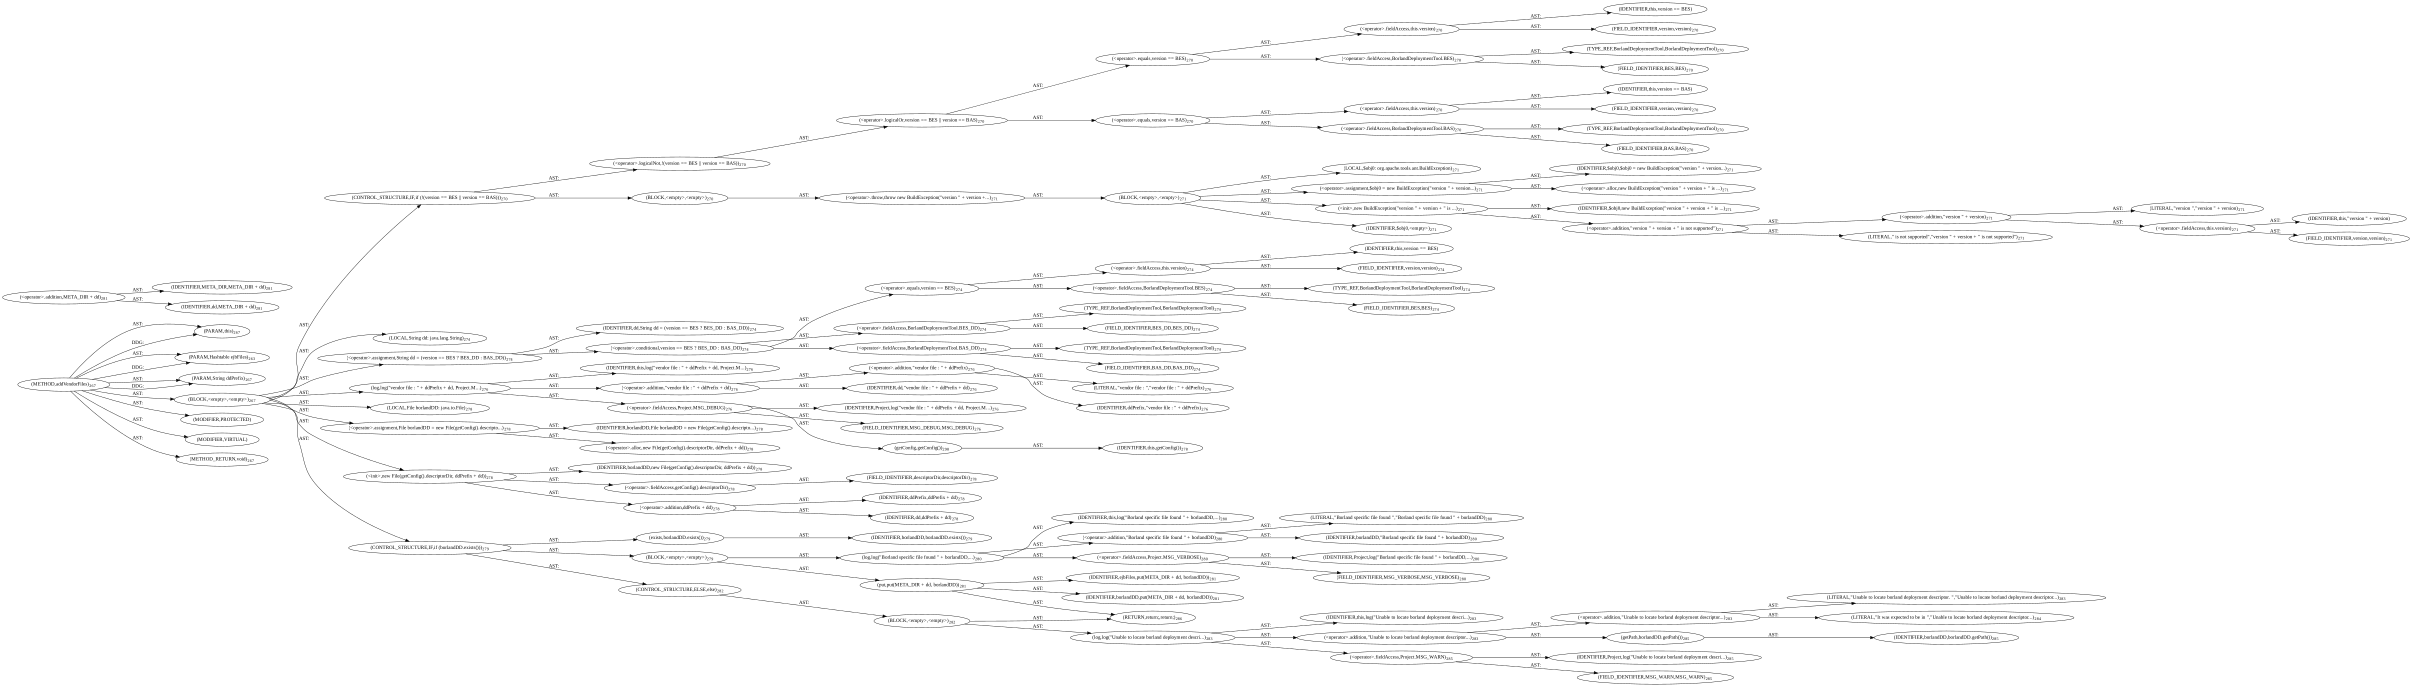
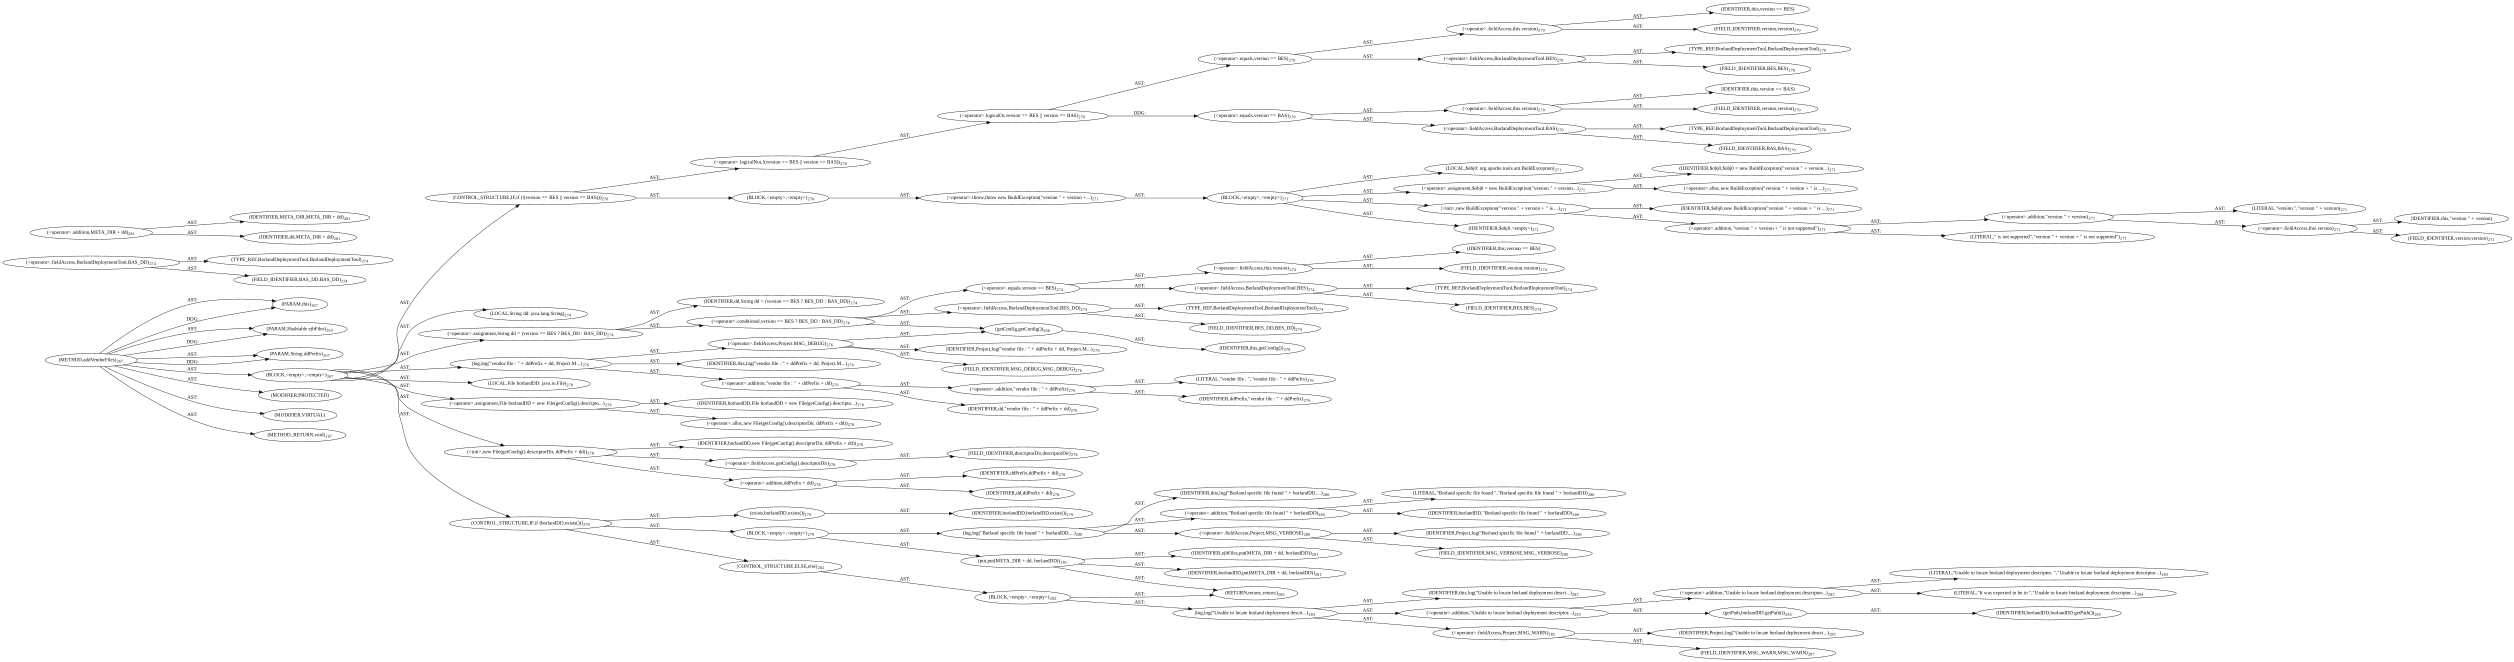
  digraph {
    fontname="Liberation Serif"
    rankdir=LR
    node [fontname="Liberation Serif"]
    edge [fontname="Liberation Serif"]
    n1 [label=<(METHOD,addVendorFiles)<SUB>267</SUB>>]
    n2 [label=<(PARAM,this)<SUB>267</SUB>>]
    n3 [label=<(PARAM,Hashtable ejbFiles)<SUB>263</SUB>>]
    n4 [label=<(PARAM,String ddPrefix)<SUB>267</SUB>>]
    n5 [label=<(BLOCK,&lt;empty&gt;,&lt;empty&gt;)<SUB>267</SUB>>]
    n6 [label=<(MODIFIER,PROTECTED)>]
    n7 [label=<(MODIFIER,VIRTUAL)>]
    n8 [label=<(METHOD_RETURN,void)<SUB>267</SUB>>]
    n9 [label=<(CONTROL_STRUCTURE,IF,if (!(version == BES || version == BAS)))<SUB>270</SUB>>]
    n10 [label=<(LOCAL,String dd: java.lang.String)<SUB>274</SUB>>]
    n11 [label=<(&lt;operator&gt;.assignment,String dd = (version == BES ? BES_DD : BAS_DD))<SUB>274</SUB>>]
    n12 [label=<(log,log(&quot;vendor file : &quot; + ddPrefix + dd, Project.M...)<SUB>276</SUB>>]
    n13 [label=<(LOCAL,File borlandDD: java.io.File)<SUB>278</SUB>>]
    n14 [label=<(&lt;operator&gt;.assignment,File borlandDD = new File(getConfig().descripto...)<SUB>278</SUB>>]
    n15 [label=<(&lt;init&gt;,new File(getConfig().descriptorDir, ddPrefix + dd))<SUB>278</SUB>>]
    n16 [label=<(CONTROL_STRUCTURE,IF,if (borlandDD.exists()))<SUB>279</SUB>>]
    n17 [label=<(&lt;operator&gt;.logicalNot,!(version == BES || version == BAS))<SUB>270</SUB>>]
    n18 [label=<(BLOCK,&lt;empty&gt;,&lt;empty&gt;)<SUB>270</SUB>>]
    n19 [label=<(IDENTIFIER,dd,String dd = (version == BES ? BES_DD : BAS_DD))<SUB>274</SUB>>]
    n20 [label=<(&lt;operator&gt;.conditional,version == BES ? BES_DD : BAS_DD)<SUB>274</SUB>>]
    n21 [label=<(IDENTIFIER,this,log(&quot;vendor file : &quot; + ddPrefix + dd, Project.M...)<SUB>276</SUB>>]
    n22 [label=<(&lt;operator&gt;.addition,&quot;vendor file : &quot; + ddPrefix + dd)<SUB>276</SUB>>]
    n23 [label=<(&lt;operator&gt;.fieldAccess,Project.MSG_DEBUG)<SUB>276</SUB>>]
    n24 [label=<(IDENTIFIER,borlandDD,File borlandDD = new File(getConfig().descripto...)<SUB>278</SUB>>]
    n25 [label=<(&lt;operator&gt;.alloc,new File(getConfig().descriptorDir, ddPrefix + dd))<SUB>278</SUB>>]
    n26 [label=<(IDENTIFIER,borlandDD,new File(getConfig().descriptorDir, ddPrefix + dd))<SUB>278</SUB>>]
    n27 [label=<(&lt;operator&gt;.fieldAccess,getConfig().descriptorDir)<SUB>278</SUB>>]
    n28 [label=<(&lt;operator&gt;.addition,ddPrefix + dd)<SUB>278</SUB>>]
    n29 [label=<(exists,borlandDD.exists())<SUB>279</SUB>>]
    n30 [label=<(BLOCK,&lt;empty&gt;,&lt;empty&gt;)<SUB>279</SUB>>]
    n31 [label=<(CONTROL_STRUCTURE,ELSE,else)<SUB>282</SUB>>]
    n32 [label=<(&lt;operator&gt;.logicalOr,version == BES || version == BAS)<SUB>270</SUB>>]
    n33 [label=<(&lt;operator&gt;.throw,throw new BuildException(&quot;version &quot; + version +...)<SUB>271</SUB>>]
    n34 [label=<(&lt;operator&gt;.equals,version == BES)<SUB>270</SUB>>]
    n35 [label=<(&lt;operator&gt;.equals,version == BAS)<SUB>270</SUB>>]
    n36 [label=<(&lt;operator&gt;.fieldAccess,this.version)<SUB>270</SUB>>]
    n37 [label=<(&lt;operator&gt;.fieldAccess,BorlandDeploymentTool.BES)<SUB>270</SUB>>]
    n38 [label=<(&lt;operator&gt;.fieldAccess,this.version)<SUB>270</SUB>>]
    n39 [label=<(&lt;operator&gt;.fieldAccess,BorlandDeploymentTool.BAS)<SUB>270</SUB>>]
    n40 [label=<(IDENTIFIER,this,version == BES)>]
    n41 [label=<(FIELD_IDENTIFIER,version,version)<SUB>270</SUB>>]
    n42 [label=<(TYPE_REF,BorlandDeploymentTool,BorlandDeploymentTool)<SUB>270</SUB>>]
    n43 [label=<(FIELD_IDENTIFIER,BES,BES)<SUB>270</SUB>>]
    n44 [label=<(IDENTIFIER,this,version == BAS)>]
    n45 [label=<(FIELD_IDENTIFIER,version,version)<SUB>270</SUB>>]
    n46 [label=<(TYPE_REF,BorlandDeploymentTool,BorlandDeploymentTool)<SUB>270</SUB>>]
    n47 [label=<(FIELD_IDENTIFIER,BAS,BAS)<SUB>270</SUB>>]
    n48 [label=<(BLOCK,&lt;empty&gt;,&lt;empty&gt;)<SUB>271</SUB>>]
    n49 [label=<(LOCAL,$obj0: org.apache.tools.ant.BuildException)<SUB>271</SUB>>]
    n50 [label=<(&lt;operator&gt;.assignment,$obj0 = new BuildException(&quot;version &quot; + version...)<SUB>271</SUB>>]
    n51 [label=<(&lt;init&gt;,new BuildException(&quot;version &quot; + version + &quot; is ...)<SUB>271</SUB>>]
    n52 [label=<(IDENTIFIER,$obj0,&lt;empty&gt;)<SUB>271</SUB>>]
    n53 [label=<(IDENTIFIER,$obj0,$obj0 = new BuildException(&quot;version &quot; + version...)<SUB>271</SUB>>]
    n54 [label=<(&lt;operator&gt;.alloc,new BuildException(&quot;version &quot; + version + &quot; is ...)<SUB>271</SUB>>]
    n55 [label=<(IDENTIFIER,$obj0,new BuildException(&quot;version &quot; + version + &quot; is ...)<SUB>271</SUB>>]
    n56 [label=<(&lt;operator&gt;.addition,&quot;version &quot; + version + &quot; is not supported&quot;)<SUB>271</SUB>>]
    n57 [label=<(&lt;operator&gt;.addition,&quot;version &quot; + version)<SUB>271</SUB>>]
    n58 [label=<(LITERAL,&quot; is not supported&quot;,&quot;version &quot; + version + &quot; is not supported&quot;)<SUB>271</SUB>>]
    n59 [label=<(LITERAL,&quot;version &quot;,&quot;version &quot; + version)<SUB>271</SUB>>]
    n60 [label=<(&lt;operator&gt;.fieldAccess,this.version)<SUB>271</SUB>>]
    n61 [label=<(IDENTIFIER,this,&quot;version &quot; + version)>]
    n62 [label=<(FIELD_IDENTIFIER,version,version)<SUB>271</SUB>>]
    n63 [label=<(&lt;operator&gt;.equals,version == BES)<SUB>274</SUB>>]
    n64 [label=<(&lt;operator&gt;.fieldAccess,BorlandDeploymentTool.BES_DD)<SUB>274</SUB>>]
    n65 [label=<(&lt;operator&gt;.fieldAccess,BorlandDeploymentTool.BAS_DD)<SUB>274</SUB>>]
    n66 [label=<(&lt;operator&gt;.fieldAccess,this.version)<SUB>274</SUB>>]
    n67 [label=<(&lt;operator&gt;.fieldAccess,BorlandDeploymentTool.BES)<SUB>274</SUB>>]
    n68 [label=<(TYPE_REF,BorlandDeploymentTool,BorlandDeploymentTool)<SUB>274</SUB>>]
    n69 [label=<(FIELD_IDENTIFIER,BES_DD,BES_DD)<SUB>274</SUB>>]
    n70 [label=<(TYPE_REF,BorlandDeploymentTool,BorlandDeploymentTool)<SUB>274</SUB>>]
    n71 [label=<(FIELD_IDENTIFIER,BAS_DD,BAS_DD)<SUB>274</SUB>>]
    n72 [label=<(IDENTIFIER,this,version == BES)>]
    n73 [label=<(FIELD_IDENTIFIER,version,version)<SUB>274</SUB>>]
    n74 [label=<(TYPE_REF,BorlandDeploymentTool,BorlandDeploymentTool)<SUB>274</SUB>>]
    n75 [label=<(FIELD_IDENTIFIER,BES,BES)<SUB>274</SUB>>]
    n76 [label=<(&lt;operator&gt;.addition,&quot;vendor file : &quot; + ddPrefix)<SUB>276</SUB>>]
    n77 [label=<(IDENTIFIER,dd,&quot;vendor file : &quot; + ddPrefix + dd)<SUB>276</SUB>>]
    n78 [label=<(IDENTIFIER,Project,log(&quot;vendor file : &quot; + ddPrefix + dd, Project.M...)<SUB>276</SUB>>]
    n79 [label=<(FIELD_IDENTIFIER,MSG_DEBUG,MSG_DEBUG)<SUB>276</SUB>>]
    n80 [label=<(getConfig,getConfig())<SUB>298</SUB>>]
    n81 [label=<(LITERAL,&quot;vendor file : &quot;,&quot;vendor file : &quot; + ddPrefix)<SUB>276</SUB>>]
    n82 [label=<(IDENTIFIER,ddPrefix,&quot;vendor file : &quot; + ddPrefix)<SUB>276</SUB>>]
    n83 [label=<(FIELD_IDENTIFIER,descriptorDir,descriptorDir)<SUB>278</SUB>>]
    n84 [label=<(IDENTIFIER,ddPrefix,ddPrefix + dd)<SUB>278</SUB>>]
    n85 [label=<(IDENTIFIER,dd,ddPrefix + dd)<SUB>278</SUB>>]
    n86 [label=<(IDENTIFIER,this,getConfig())<SUB>278</SUB>>]
    n87 [label=<(IDENTIFIER,borlandDD,borlandDD.exists())<SUB>279</SUB>>]
    n88 [label=<(log,log(&quot;Borland specific file found &quot; + borlandDD,...)<SUB>280</SUB>>]
    n89 [label=<(put,put(META_DIR + dd, borlandDD))<SUB>281</SUB>>]
    n90 [label=<(BLOCK,&lt;empty&gt;,&lt;empty&gt;)<SUB>282</SUB>>]
    n91 [label=<(IDENTIFIER,this,log(&quot;Borland specific file found &quot; + borlandDD,...)<SUB>280</SUB>>]
    n92 [label=<(&lt;operator&gt;.addition,&quot;Borland specific file found &quot; + borlandDD)<SUB>280</SUB>>]
    n93 [label=<(&lt;operator&gt;.fieldAccess,Project.MSG_VERBOSE)<SUB>280</SUB>>]
    n94 [label=<(IDENTIFIER,ejbFiles,put(META_DIR + dd, borlandDD))<SUB>281</SUB>>]
    n95 [label=<(IDENTIFIER,borlandDD,put(META_DIR + dd, borlandDD))<SUB>281</SUB>>]
    n96 [label=<(RETURN,return;,return;)<SUB>286</SUB>>]
    n97 [label=<(LITERAL,&quot;Borland specific file found &quot;,&quot;Borland specific file found &quot; + borlandDD)<SUB>280</SUB>>]
    n98 [label=<(IDENTIFIER,borlandDD,&quot;Borland specific file found &quot; + borlandDD)<SUB>280</SUB>>]
    n99 [label=<(IDENTIFIER,Project,log(&quot;Borland specific file found &quot; + borlandDD,...)<SUB>280</SUB>>]
    n100 [label=<(FIELD_IDENTIFIER,MSG_VERBOSE,MSG_VERBOSE)<SUB>280</SUB>>]
    n101 [label=<(&lt;operator&gt;.addition,META_DIR + dd)<SUB>281</SUB>>]
    n102 [label=<(IDENTIFIER,META_DIR,META_DIR + dd)<SUB>281</SUB>>]
    n103 [label=<(IDENTIFIER,dd,META_DIR + dd)<SUB>281</SUB>>]
    n104 [label=<(log,log(&quot;Unable to locate borland deployment descri...)<SUB>283</SUB>>]
    n105 [label=<(IDENTIFIER,this,log(&quot;Unable to locate borland deployment descri...)<SUB>283</SUB>>]
    n106 [label=<(&lt;operator&gt;.addition,&quot;Unable to locate borland deployment descriptor...)<SUB>283</SUB>>]
    n107 [label=<(&lt;operator&gt;.fieldAccess,Project.MSG_WARN)<SUB>285</SUB>>]
    n108 [label=<(&lt;operator&gt;.addition,&quot;Unable to locate borland deployment descriptor...)<SUB>283</SUB>>]
    n109 [label=<(getPath,borlandDD.getPath())<SUB>285</SUB>>]
    n110 [label=<(IDENTIFIER,Project,log(&quot;Unable to locate borland deployment descri...)<SUB>285</SUB>>]
-   n111 [label=<(FIELD_IDENTIFIER,MSG_WARN,MSG_WARN)<SUB>285</SUB>>]
+   n111 [label=<(FIELD_IDENTIFIER,MSG_WARN,MSG_WARN)<SUB>287</SUB>>]
    n112 [label=<(LITERAL,&quot;Unable to locate borland deployment descriptor. &quot;,&quot;Unable to locate borland deployment descriptor...)<SUB>283</SUB>>]
    n113 [label=<(LITERAL,&quot;It was expected to be in &quot;,&quot;Unable to locate borland deployment descriptor...)<SUB>284</SUB>>]
    n114 [label=<(IDENTIFIER,borlandDD,borlandDD.getPath())<SUB>285</SUB>>]
    n1 -> n2 [label="AST: "]
    n1 -> n2 [label="DDG: "]
    n1 -> n3 [label="AST: "]
    n1 -> n3 [label="DDG: "]
    n1 -> n4 [label="AST: "]
    n1 -> n4 [label="DDG: "]
    n1 -> n5 [label="AST: "]
    n1 -> n6 [label="AST: "]
    n1 -> n7 [label="AST: "]
    n1 -> n8 [label="AST: "]
    n5 -> n9 [label="AST: "]
    n5 -> n10 [label="AST: "]
    n5 -> n11 [label="AST: "]
    n5 -> n12 [label="AST: "]
    n5 -> n13 [label="AST: "]
    n5 -> n14 [label="AST: "]
    n5 -> n15 [label="AST: "]
    n5 -> n16 [label="AST: "]
    n9 -> n17 [label="AST: "]
    n9 -> n18 [label="AST: "]
    n11 -> n19 [label="AST: "]
    n11 -> n20 [label="AST: "]
    n12 -> n21 [label="AST: "]
    n12 -> n22 [label="AST: "]
    n12 -> n23 [label="AST: "]
    n14 -> n24 [label="AST: "]
    n14 -> n25 [label="AST: "]
    n15 -> n26 [label="AST: "]
    n15 -> n27 [label="AST: "]
    n15 -> n28 [label="AST: "]
    n16 -> n29 [label="AST: "]
    n16 -> n30 [label="AST: "]
    n16 -> n31 [label="AST: "]
    n17 -> n32 [label="AST: "]
    n18 -> n33 [label="AST: "]
    n20 -> n63 [label="AST: "]
    n20 -> n64 [label="AST: "]
-   n20 -> n65 [label="AST: "]
+   n20 -> n80 [label="AST: "]
    n22 -> n76 [label="AST: "]
    n22 -> n77 [label="AST: "]
    n23 -> n78 [label="AST: "]
    n23 -> n79 [label="AST: "]
    n23 -> n80 [label="AST: "]
    n27 -> n83 [label="AST: "]
    n28 -> n84 [label="AST: "]
    n28 -> n85 [label="AST: "]
    n29 -> n87 [label="AST: "]
    n30 -> n88 [label="AST: "]
    n30 -> n89 [label="AST: "]
    n31 -> n90 [label="AST: "]
    n32 -> n34 [label="AST: "]
-   n32 -> n35 [label="AST: "]
+   n32 -> n35 [label="DDG: "]
    n33 -> n48 [label="AST: "]
    n34 -> n36 [label="AST: "]
    n34 -> n37 [label="AST: "]
    n35 -> n38 [label="AST: "]
    n35 -> n39 [label="AST: "]
    n36 -> n40 [label="AST: "]
    n36 -> n41 [label="AST: "]
    n37 -> n42 [label="AST: "]
    n37 -> n43 [label="AST: "]
    n38 -> n44 [label="AST: "]
    n38 -> n45 [label="AST: "]
    n39 -> n46 [label="AST: "]
    n39 -> n47 [label="AST: "]
    n48 -> n49 [label="AST: "]
    n48 -> n50 [label="AST: "]
    n48 -> n51 [label="AST: "]
    n48 -> n52 [label="AST: "]
    n50 -> n53 [label="AST: "]
    n50 -> n54 [label="AST: "]
    n51 -> n55 [label="AST: "]
    n51 -> n56 [label="AST: "]
    n56 -> n57 [label="AST: "]
    n56 -> n58 [label="AST: "]
    n57 -> n59 [label="AST: "]
    n57 -> n60 [label="AST: "]
    n60 -> n61 [label="AST: "]
    n60 -> n62 [label="AST: "]
    n63 -> n66 [label="AST: "]
    n63 -> n67 [label="AST: "]
    n64 -> n68 [label="AST: "]
    n64 -> n69 [label="AST: "]
    n65 -> n70 [label="AST: "]
    n65 -> n71 [label="AST: "]
    n66 -> n72 [label="AST: "]
    n66 -> n73 [label="AST: "]
    n67 -> n74 [label="AST: "]
    n67 -> n75 [label="AST: "]
    n76 -> n81 [label="AST: "]
    n76 -> n82 [label="AST: "]
    n80 -> n86 [label="AST: "]
    n88 -> n91 [label="AST: "]
    n88 -> n92 [label="AST: "]
    n88 -> n93 [label="AST: "]
    n89 -> n94 [label="AST: "]
    n89 -> n95 [label="AST: "]
    n89 -> n96 [label="AST: "]
    n90 -> n96 [label="AST: "]
    n90 -> n104 [label="AST: "]
    n92 -> n97 [label="AST: "]
    n92 -> n98 [label="AST: "]
    n93 -> n99 [label="AST: "]
    n93 -> n100 [label="AST: "]
    n101 -> n102 [label="AST: "]
    n101 -> n103 [label="AST: "]
    n104 -> n105 [label="AST: "]
    n104 -> n106 [label="AST: "]
    n104 -> n107 [label="AST: "]
    n106 -> n108 [label="AST: "]
    n106 -> n109 [label="AST: "]
    n107 -> n110 [label="AST: "]
    n107 -> n111 [label="AST: "]
    n108 -> n112 [label="AST: "]
    n108 -> n113 [label="AST: "]
    n109 -> n114 [label="AST: "]
  }
